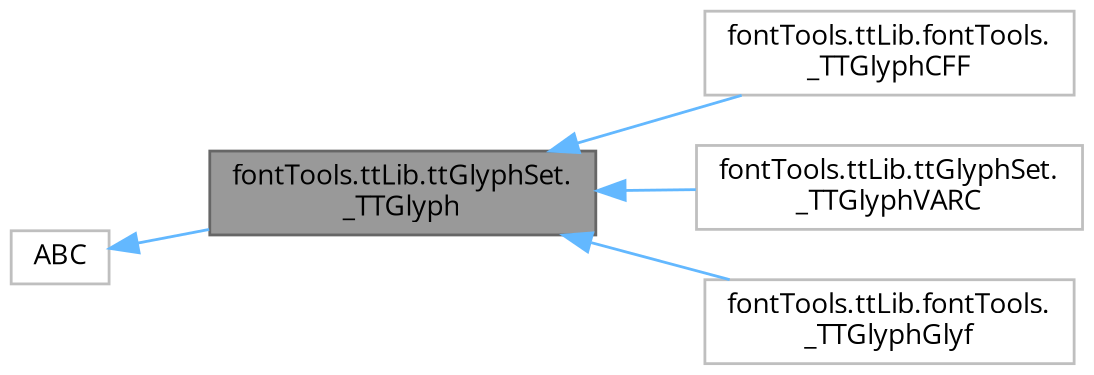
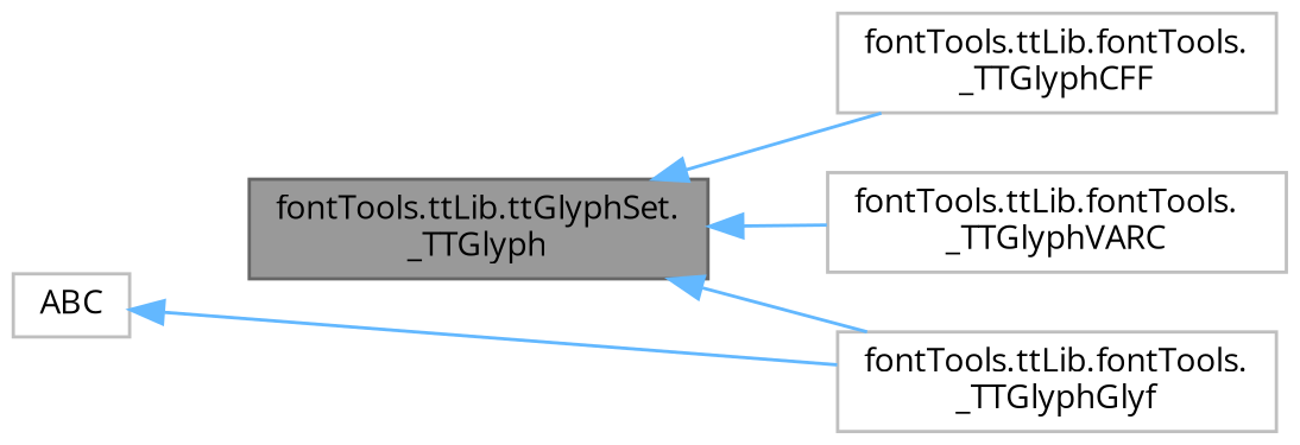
  digraph {
    fontname="Open Sans"
    rankdir=LR
    node [color=grey75 fillcolor=white fontname="Open Sans" fontsize=10 shape=box style=filled]
    edge [color=steelblue1 dir=back fontname="Open Sans" fontsize=10 labelfontname=Helvetica labelfontsize=10 style=solid]
    n1 [color=gray40 fillcolor=grey60 fontcolor=black height=0.2 label="fontTools.ttLib.ttGlyphSet.\l_TTGlyph" width=0.4]
    n2 [height=0.2 label="fontTools.ttLib.fontTools.\l_TTGlyphCFF" width=0.4]
    n3 [height=0.2 label="fontTools.ttLib.fontTools.\l_TTGlyphGlyf" width=0.4]
-   n4 [height=0.2 label="fontTools.ttLib.ttGlyphSet.\l_TTGlyphVARC" width=0.4]
+   n4 [height=0.2 label="fontTools.ttLib.fontTools.\l_TTGlyphVARC" width=0.4]
    n5 [height=0.2 label=ABC width=0.4]
    n1 -> n2
    n1 -> n3
    n1 -> n4
-   n5 -> n1
+   n5 -> n3
  }
